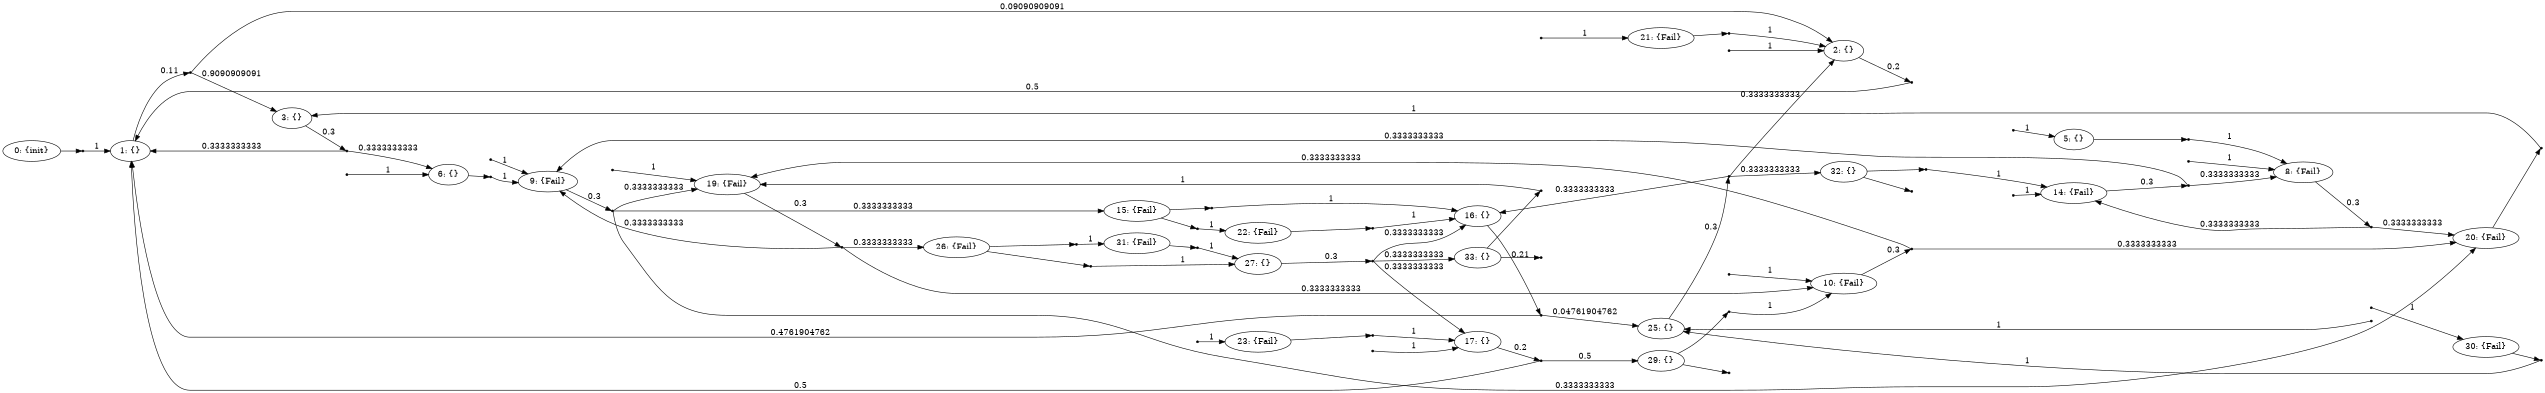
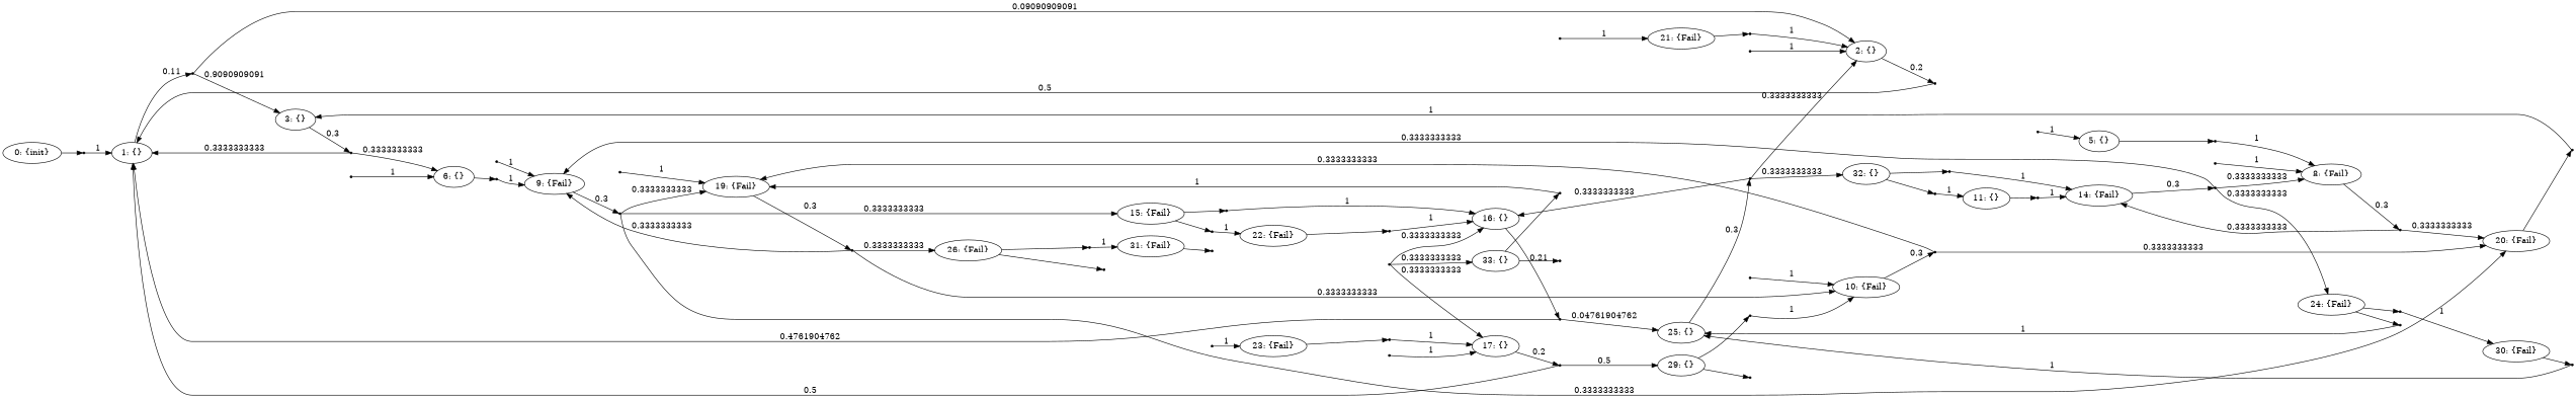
  digraph {
    rankdir=LR
    node [shape=point]
    n1 [label="0: {init}" shape=""]
    "0c0"
    n3 [label="1: {}" shape=""]
    "1c0"
    n5 [label="2: {}" shape=""]
    n6 [label="3: {}" shape=""]
    "2c0"
    "3c0"
    n9 [label="6: {}" shape=""]
    n10 [label="8: {Fail}" shape=""]
    "4c0"
    n12 [label="5: {}" shape=""]
    "4c1"
    "5c0"
    "6c0"
    n16 [label="9: {Fail}" shape=""]
    n17 [label="10: {Fail}" shape=""]
    "7c0"
    "8c0"
    n20 [label="14: {Fail}" shape=""]
    n21 [label="20: {Fail}" shape=""]
    "9c0"
    n23 [label="15: {Fail}" shape=""]
    n24 [label="19: {Fail}" shape=""]
    "10c0"
+   n26 [label="11: {}" shape=""]
    "11c0"
    "12c0"
    "13c0"
    n30 [label="21: {Fail}" shape=""]
    "13c1"
    "14c0"
+   n33 [label="24: {Fail}" shape=""]
    "15c0"
    "15c1"
    n36 [label="16: {}" shape=""]
    n37 [label="22: {Fail}" shape=""]
    "16c0"
    n39 [label="25: {}" shape=""]
    n40 [label="17: {}" shape=""]
    "17c0"
    n42 [label="29: {}" shape=""]
    "18c0"
    n44 [label="23: {Fail}" shape=""]
    "18c1"
    "19c0"
    n47 [label="26: {Fail}" shape=""]
    "20c0"
    "21c0"
    "22c0"
    "23c0"
    "24c0"
    "24c1"
    n54 [label="30: {Fail}" shape=""]
    "25c0"
    n56 [label="32: {}" shape=""]
    "26c0"
    "26c1"
-   n59 [label="27: {}" shape=""]
    n60 [label="31: {Fail}" shape=""]
    "27c0"
    n62 [label="33: {}" shape=""]
    "28c0"
    "28c1"
    "29c0"
    "29c1"
    "30c0"
    "31c0"
    "32c0"
    "32c1"
    "33c0"
    "33c1"
    n1 -> "0c0"
    "0c0" -> n3 [label=1]
    n3 -> "1c0" [label=0.11]
    "1c0" -> n5 [label=0.09090909091]
    "1c0" -> n6 [label=0.9090909091]
    n5 -> "2c0" [label=0.2]
    n6 -> "3c0" [label=0.3]
    "2c0" -> n3 [label=0.5]
    "3c0" -> n3 [label=0.3333333333]
    "3c0" -> n9 [label=0.3333333333]
    n9 -> "6c0"
    n10 -> "8c0" [label=0.3]
    "4c0" -> n10 [label=1]
    n12 -> "5c0"
    "4c1" -> n12 [label=1]
    "5c0" -> n10 [label=1]
    "6c0" -> n16 [label=1]
    n16 -> "9c0" [label=0.3]
    n17 -> "10c0" [label=0.3]
    "7c0" -> n17 [label=1]
    "8c0" -> n20 [label=0.3333333333]
    "8c0" -> n21 [label=0.3333333333]
    n20 -> "14c0" [label=0.3]
    n21 -> "20c0"
    "9c0" -> n21 [label=0.3333333333]
    "9c0" -> n23 [label=0.3333333333]
    "9c0" -> n24 [label=0.3333333333]
    n23 -> "15c0"
    n23 -> "15c1"
    n24 -> "19c0" [label=0.3]
    "10c0" -> n21 [label=0.3333333333]
    "10c0" -> n24 [label=0.3333333333]
+   n26 -> "11c0"
    "11c0" -> n20 [label=1]
    "12c0" -> n24 [label=1]
    "13c0" -> n5 [label=1]
    n30 -> "21c0"
    "13c1" -> n30 [label=1]
    "14c0" -> n10 [label=0.3333333333]
    "14c0" -> n16 [label=0.3333333333]
+   "14c0" -> n33 [label=0.3333333333]
+   n33 -> "24c0"
+   n33 -> "24c1"
    "15c0" -> n36 [label=1]
    "15c1" -> n37 [label=1]
    n36 -> "16c0" [label=0.21]
    n37 -> "22c0"
    "16c0" -> n3 [label=0.4761904762]
    "16c0" -> n39 [label=0.04761904762]
    n39 -> "25c0" [label=0.3]
    n40 -> "17c0" [label=0.2]
    "17c0" -> n3 [label=0.5]
    "17c0" -> n42 [label=0.5]
    n42 -> "29c0"
    n42 -> "29c1"
    "18c0" -> n40 [label=1]
    n44 -> "23c0"
    "18c1" -> n44 [label=1]
    "19c0" -> n16 [label=0.3333333333]
    "19c0" -> n17 [label=0.3333333333]
    "19c0" -> n47 [label=0.3333333333]
    n47 -> "26c0"
    n47 -> "26c1"
    "20c0" -> n6 [label=1]
    "21c0" -> n5 [label=1]
    "22c0" -> n36 [label=1]
    "23c0" -> n40 [label=1]
    "24c0" -> n39 [label=1]
    "24c1" -> n54 [label=1]
    n54 -> "30c0"
    "25c0" -> n5 [label=0.3333333333]
    "25c0" -> n36 [label=0.3333333333]
    "25c0" -> n56 [label=0.3333333333]
    n56 -> "32c0"
    n56 -> "32c1"
-   "26c0" -> n59 [label=1]
    "26c1" -> n60 [label=1]
-   n59 -> "27c0" [label=0.3]
    n60 -> "31c0"
    "27c0" -> n36 [label=0.3333333333]
    "27c0" -> n40 [label=0.3333333333]
    "27c0" -> n62 [label=0.3333333333]
    n62 -> "33c0"
    n62 -> "33c1"
    "28c0" -> n16 [label=1]
    "28c1" -> n9 [label=1]
    "29c0" -> n17 [label=1]
    "30c0" -> n39 [label=1]
-   "31c0" -> n59 [label=1]
    "32c0" -> n20 [label=1]
+   "32c1" -> n26 [label=1]
    "33c0" -> n24 [label=1]
  }
